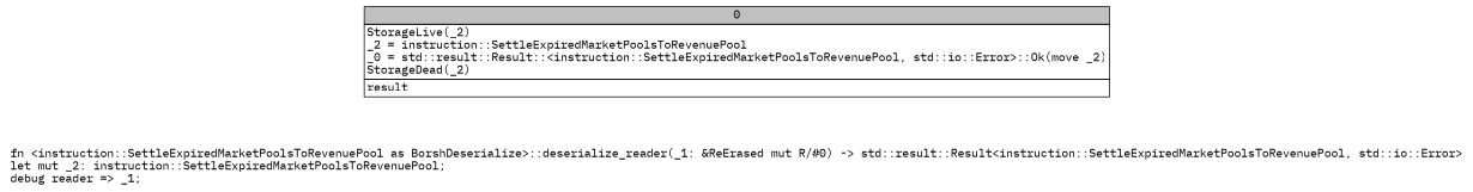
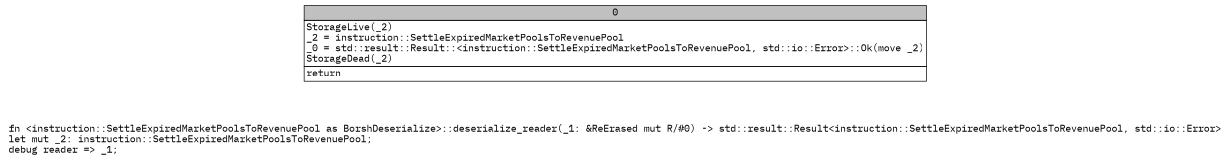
  digraph {
    fontname="IBM Plex Mono"
    label=<fn &lt;instruction::SettleExpiredMarketPoolsToRevenuePool as BorshDeserialize&gt;::deserialize_reader(_1: &amp;ReErased mut R/#0) -&gt; std::result::Result&lt;instruction::SettleExpiredMarketPoolsToRevenuePool, std::io::Error&gt;<br align="left"/>let mut _2: instruction::SettleExpiredMarketPoolsToRevenuePool;<br align="left"/>debug reader =&gt; _1;<br align="left"/>>
    rankdir=LR
-   n1 [fontname="IBM Plex Mono" label=<<table border="0" cellborder="1" cellspacing="0"><tr><td bgcolor="gray" align="center" colspan="1">0</td></tr><tr><td align="left" balign="left">StorageLive(_2)<br/>_2 = instruction::SettleExpiredMarketPoolsToRevenuePool<br/>_0 = std::result::Result::&lt;instruction::SettleExpiredMarketPoolsToRevenuePool, std::io::Error&gt;::Ok(move _2)<br/>StorageDead(_2)<br/></td></tr><tr><td align="left">result</td></tr></table>> shape=none]
+   n1 [fontname="IBM Plex Mono" label=<<table border="0" cellborder="1" cellspacing="0"><tr><td bgcolor="gray" align="center" colspan="1">0</td></tr><tr><td align="left" balign="left">StorageLive(_2)<br/>_2 = instruction::SettleExpiredMarketPoolsToRevenuePool<br/>_0 = std::result::Result::&lt;instruction::SettleExpiredMarketPoolsToRevenuePool, std::io::Error&gt;::Ok(move _2)<br/>StorageDead(_2)<br/></td></tr><tr><td align="left">return</td></tr></table>> shape=none]
  }
